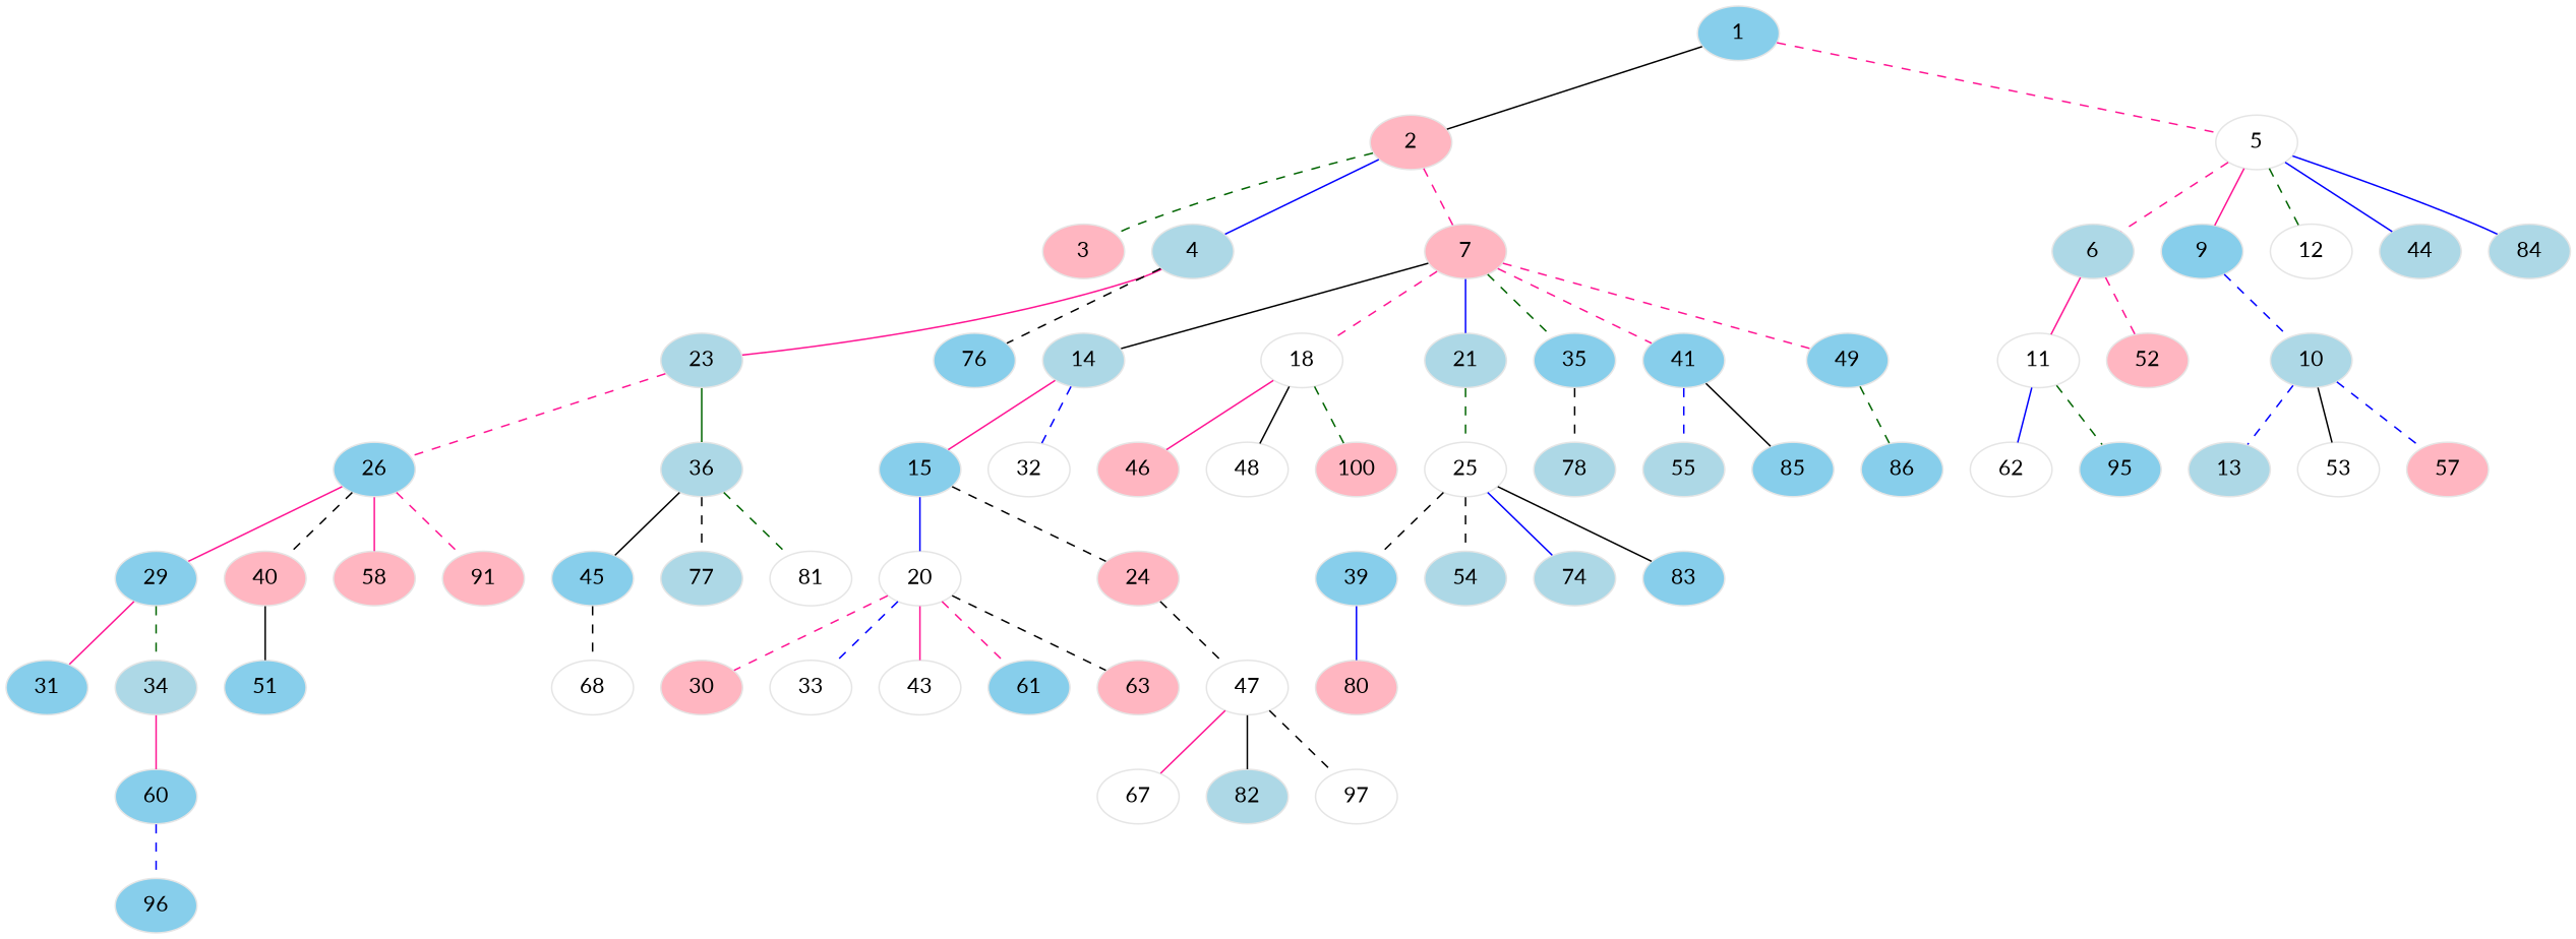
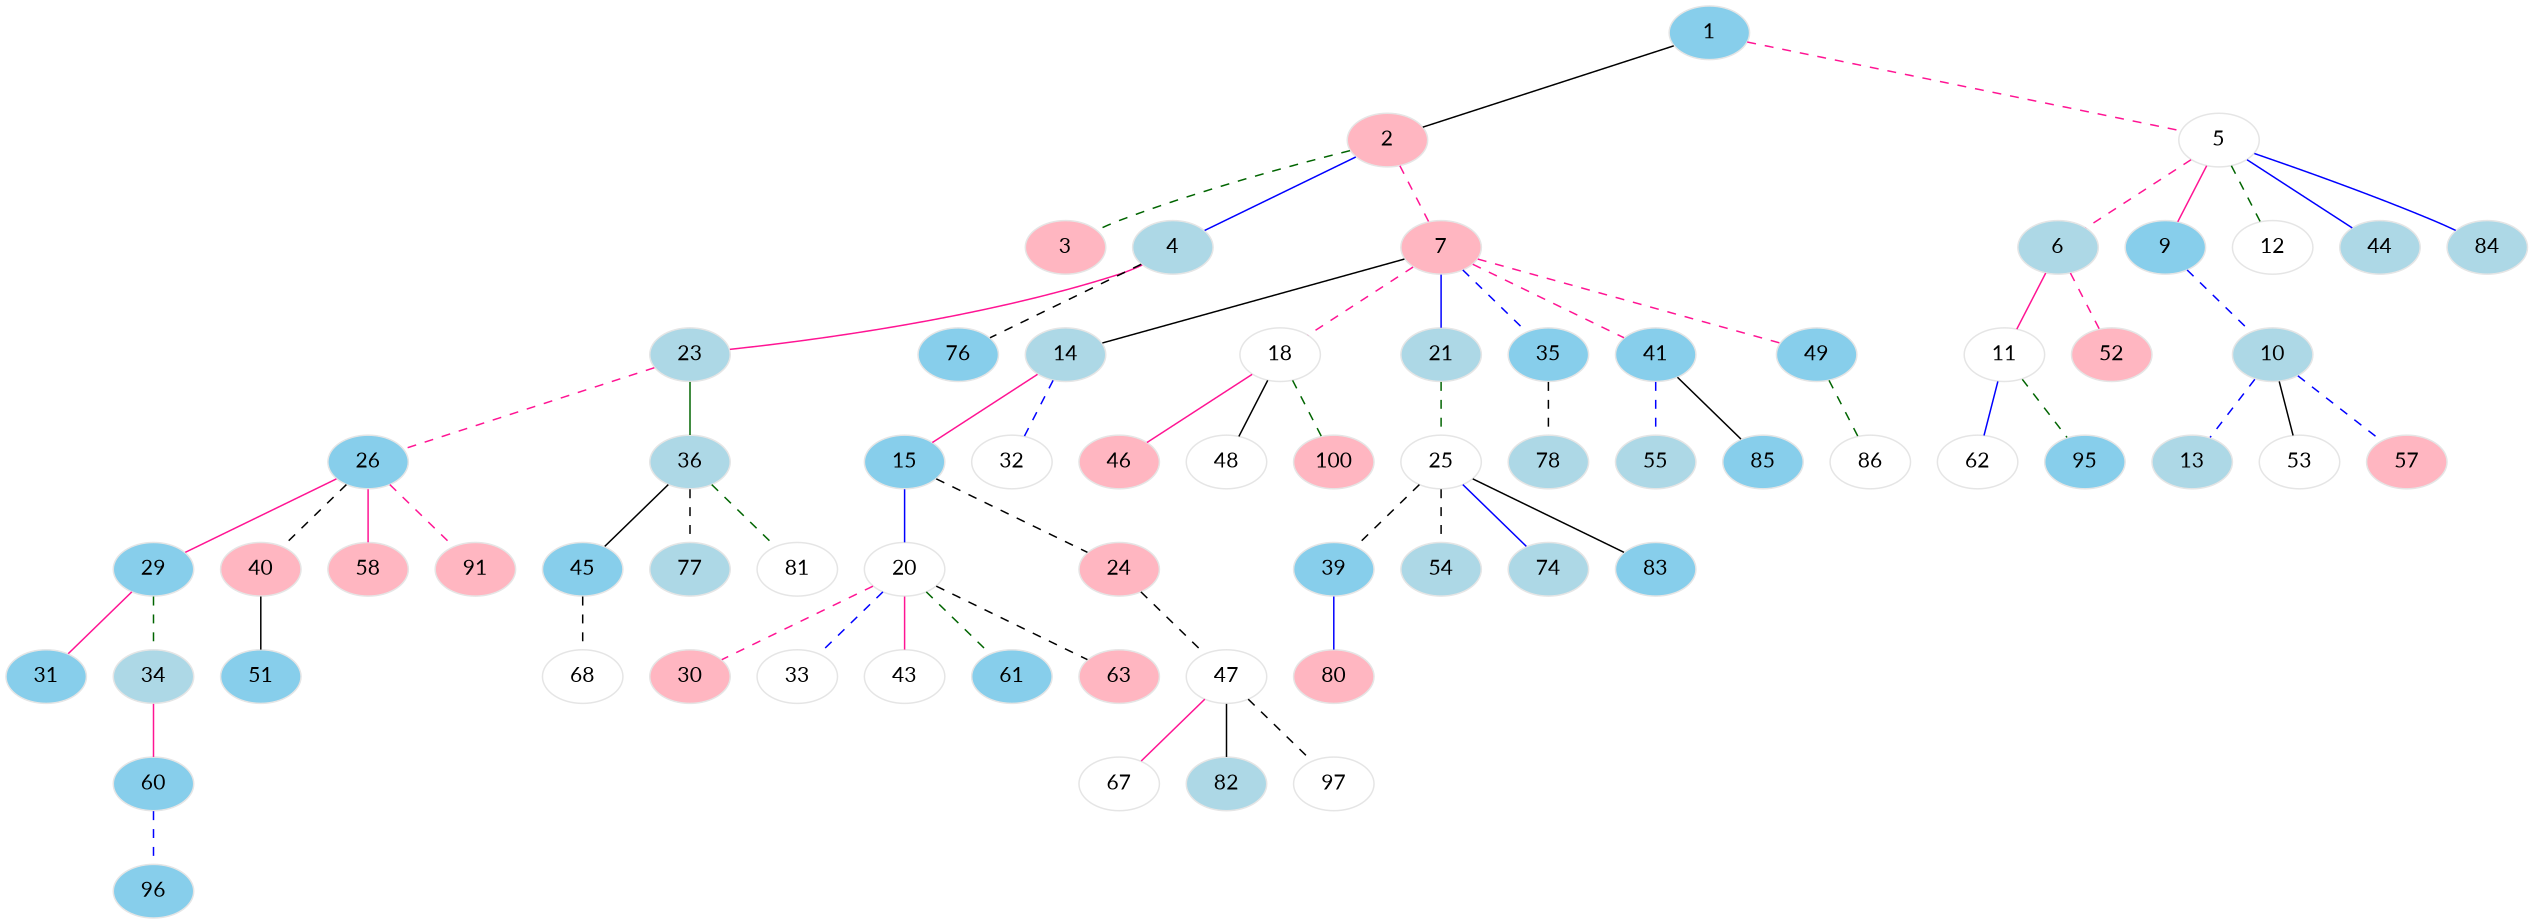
  graph {
    fontname=Lato
    node [color=gray90 fillcolor=skyblue fontname=Lato style=filled]
    edge [color=deeppink fontname=Lato style=dashed]
    2 [fillcolor=lightpink super="+90"]
    3 [fillcolor=lightpink]
    4 [fillcolor=lightblue super="+69"]
    7 [fillcolor=lightpink super="+28"]
    1
    5 [fillcolor=white super="+17"]
    6 [fillcolor=lightblue super="+8"]
    9 [super="+99"]
    12 [fillcolor=white]
    44 [fillcolor=lightblue]
    84 [fillcolor=lightblue]
    23 [fillcolor=lightblue]
    76
    14 [fillcolor=lightblue super="+16"]
    18 [fillcolor=white super="+71"]
    21 [fillcolor=lightblue super="+22"]
    35
    41 [super="+79"]
    49 [super="+93"]
    26 [super="+38"]
    36 [fillcolor=lightblue super="+64"]
    11 [fillcolor=white super="+19"]
    52 [fillcolor=lightpink]
    10 [fillcolor=lightblue super="+88"]
    62 [fillcolor=white super="+75"]
    95
    15 [super="+37"]
    32 [fillcolor=white super="+50"]
    46 [fillcolor=lightpink super="+73"]
    48 [fillcolor=white]
    100 [fillcolor=lightpink]
    25 [fillcolor=white super="+89"]
    78 [fillcolor=lightblue]
    55 [fillcolor=lightblue]
    85
-   86
+   86 [fillcolor=white]
    13 [fillcolor=lightblue super="+92"]
    53 [fillcolor=white super="+65"]
    57 [fillcolor=lightpink super="+94"]
    20 [fillcolor=white super="+27"]
    24 [fillcolor=lightpink super="+98"]
    30 [fillcolor=lightpink]
    33 [fillcolor=white]
    43 [fillcolor=white]
    61
    63 [fillcolor=lightpink]
    47 [fillcolor=white super="+66"]
    39 [super="+42"]
    54 [fillcolor=lightblue]
    74 [fillcolor=lightblue]
    83
    29
    40 [fillcolor=lightpink super="+59"]
    58 [fillcolor=lightpink]
    91 [fillcolor=lightpink]
    45 [super="+87"]
    77 [fillcolor=lightblue]
    81 [fillcolor=white]
    67 [fillcolor=white]
    82 [fillcolor=lightblue]
    97 [fillcolor=white]
    80 [fillcolor=lightpink]
    31 [super="+72"]
    34 [fillcolor=lightblue super="+56"]
    51
    60 [super="+70"]
    96
    68 [fillcolor=white]
    2 -- 3 [color=darkgreen]
    2 -- 4 [color=blue style=solid]
    2 -- 7
    4 -- 23 [style=solid]
    4 -- 76 [color=black]
    7 -- 14 [color=black style=solid]
    7 -- 18
    7 -- 21 [color=blue style=solid]
-   7 -- 35 [color=darkgreen]
+   7 -- 35 [color=blue]
    7 -- 41
    7 -- 49
    1 -- 2 [color=black style=solid]
    1 -- 5
    5 -- 6
    5 -- 9 [style=solid]
    5 -- 12 [color=darkgreen]
    5 -- 44 [color=blue style=solid]
    5 -- 84 [color=blue style=solid]
    6 -- 11 [style=solid]
    6 -- 52
    9 -- 10 [color=blue]
    23 -- 26
    23 -- 36 [color=darkgreen style=solid]
    14 -- 15 [style=solid]
    14 -- 32 [color=blue]
    18 -- 46 [style=solid]
    18 -- 48 [color=black style=solid]
    18 -- 100 [color=darkgreen]
    21 -- 25 [color=darkgreen]
    35 -- 78 [color=black]
    41 -- 55 [color=blue]
    41 -- 85 [color=black style=solid]
    49 -- 86 [color=darkgreen]
    26 -- 29 [style=solid]
    26 -- 40 [color=black]
    26 -- 58 [style=solid]
    26 -- 91
    36 -- 45 [color=black style=solid]
    36 -- 77 [color=black]
    36 -- 81 [color=darkgreen]
    11 -- 62 [color=blue style=solid]
    11 -- 95 [color=darkgreen]
    10 -- 13 [color=blue]
    10 -- 53 [color=black style=solid]
    10 -- 57 [color=blue]
    15 -- 20 [color=blue style=solid]
    15 -- 24 [color=black]
    25 -- 39 [color=black]
    25 -- 54 [color=black]
    25 -- 74 [color=blue style=solid]
    25 -- 83 [color=black style=solid]
    20 -- 30
    20 -- 33 [color=blue]
    20 -- 43 [style=solid]
-   20 -- 61
+   20 -- 61 [color=darkgreen]
    20 -- 63 [color=black]
    24 -- 47 [color=black]
    47 -- 67 [style=solid]
    47 -- 82 [color=black style=solid]
    47 -- 97 [color=black]
    39 -- 80 [color=blue style=solid]
    29 -- 31 [style=solid]
    29 -- 34 [color=darkgreen]
    40 -- 51 [color=black style=solid]
    45 -- 68 [color=black]
    34 -- 60 [style=solid]
    60 -- 96 [color=blue]
  }
